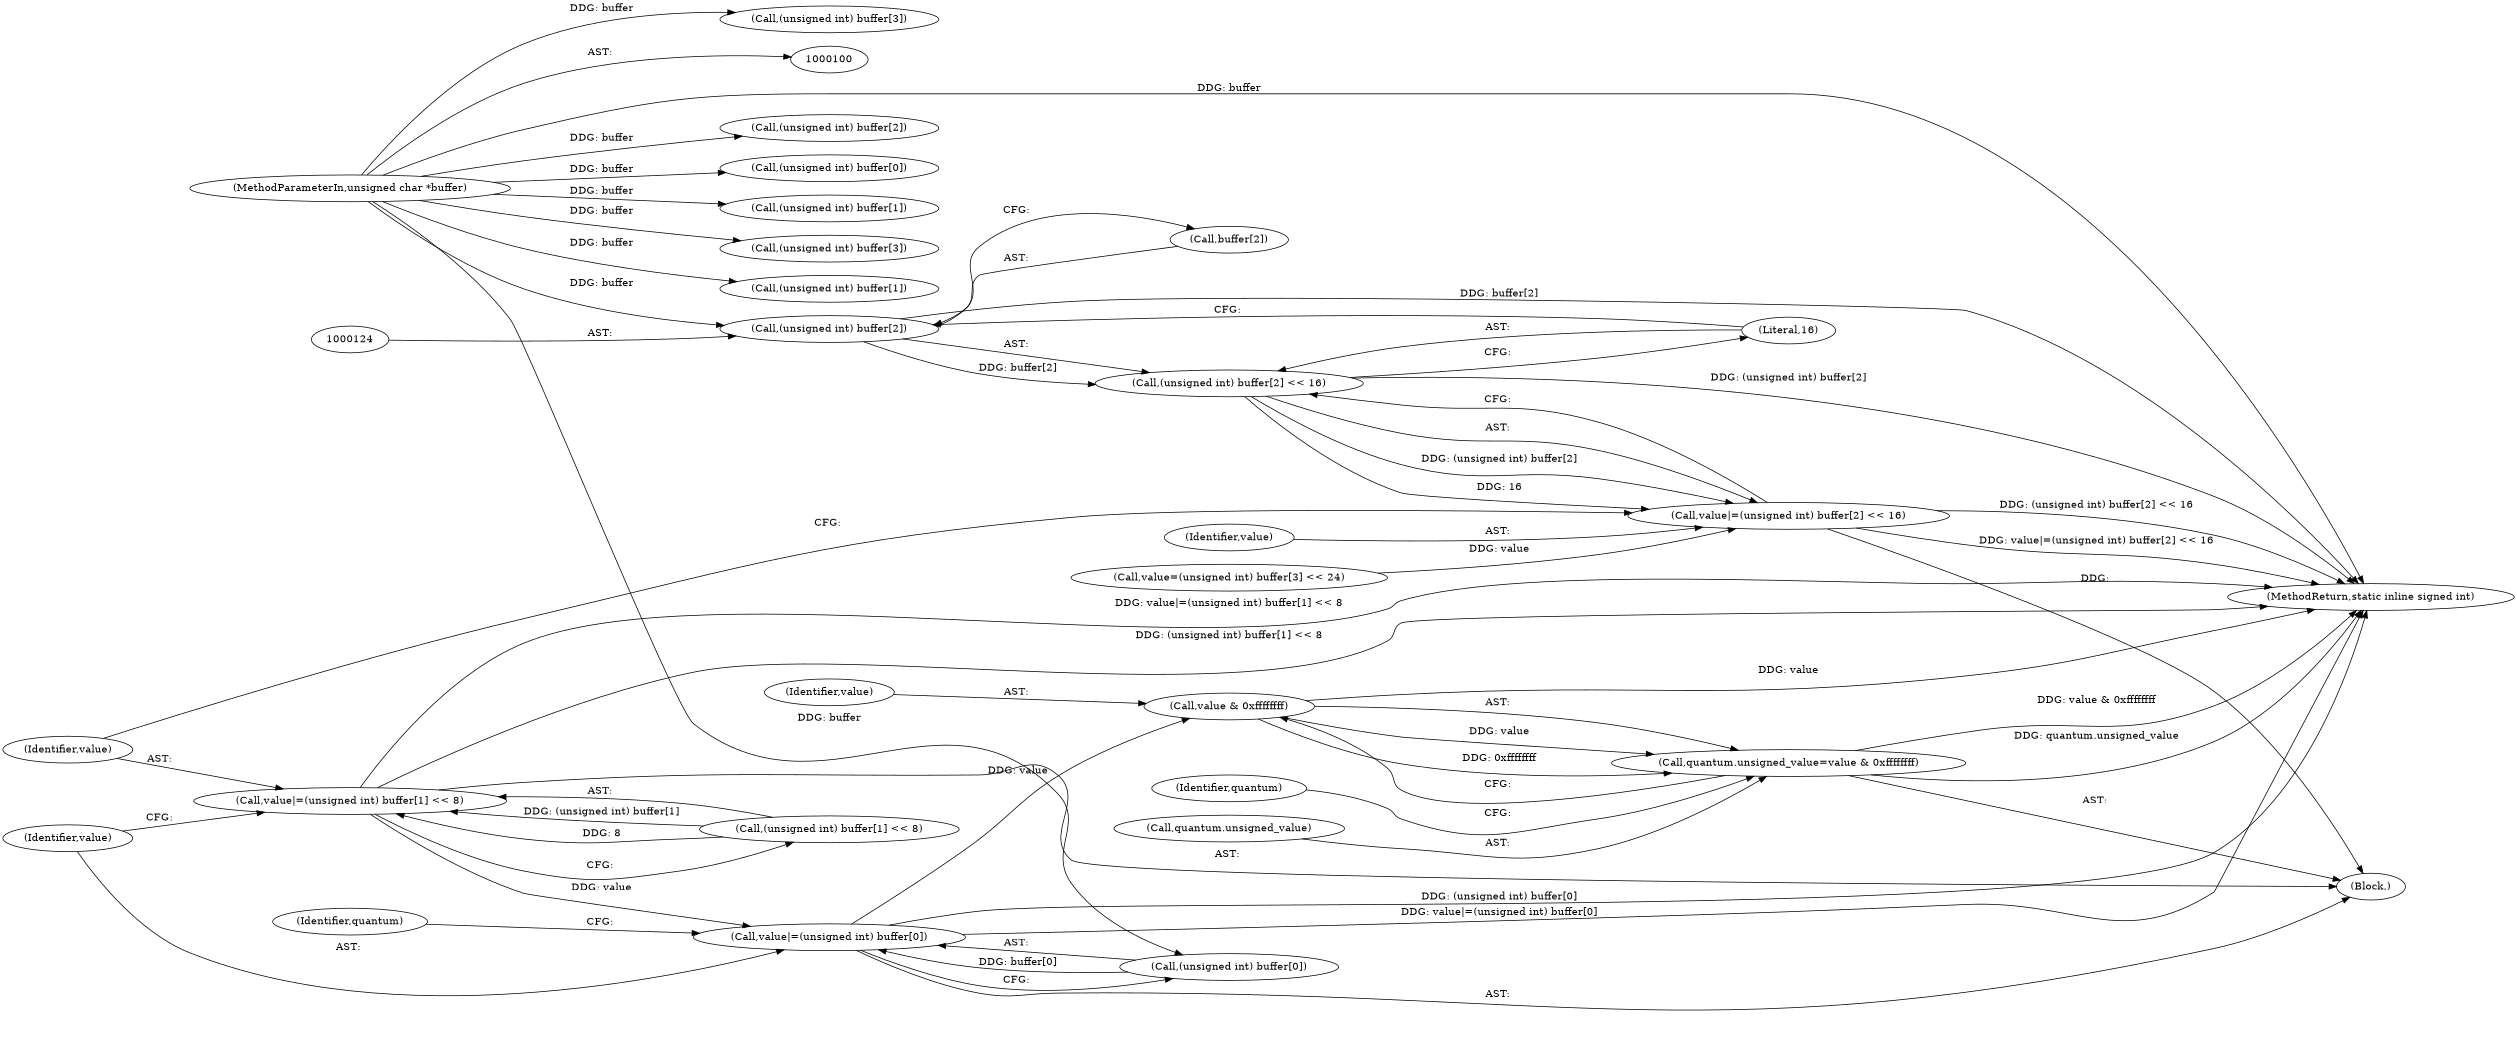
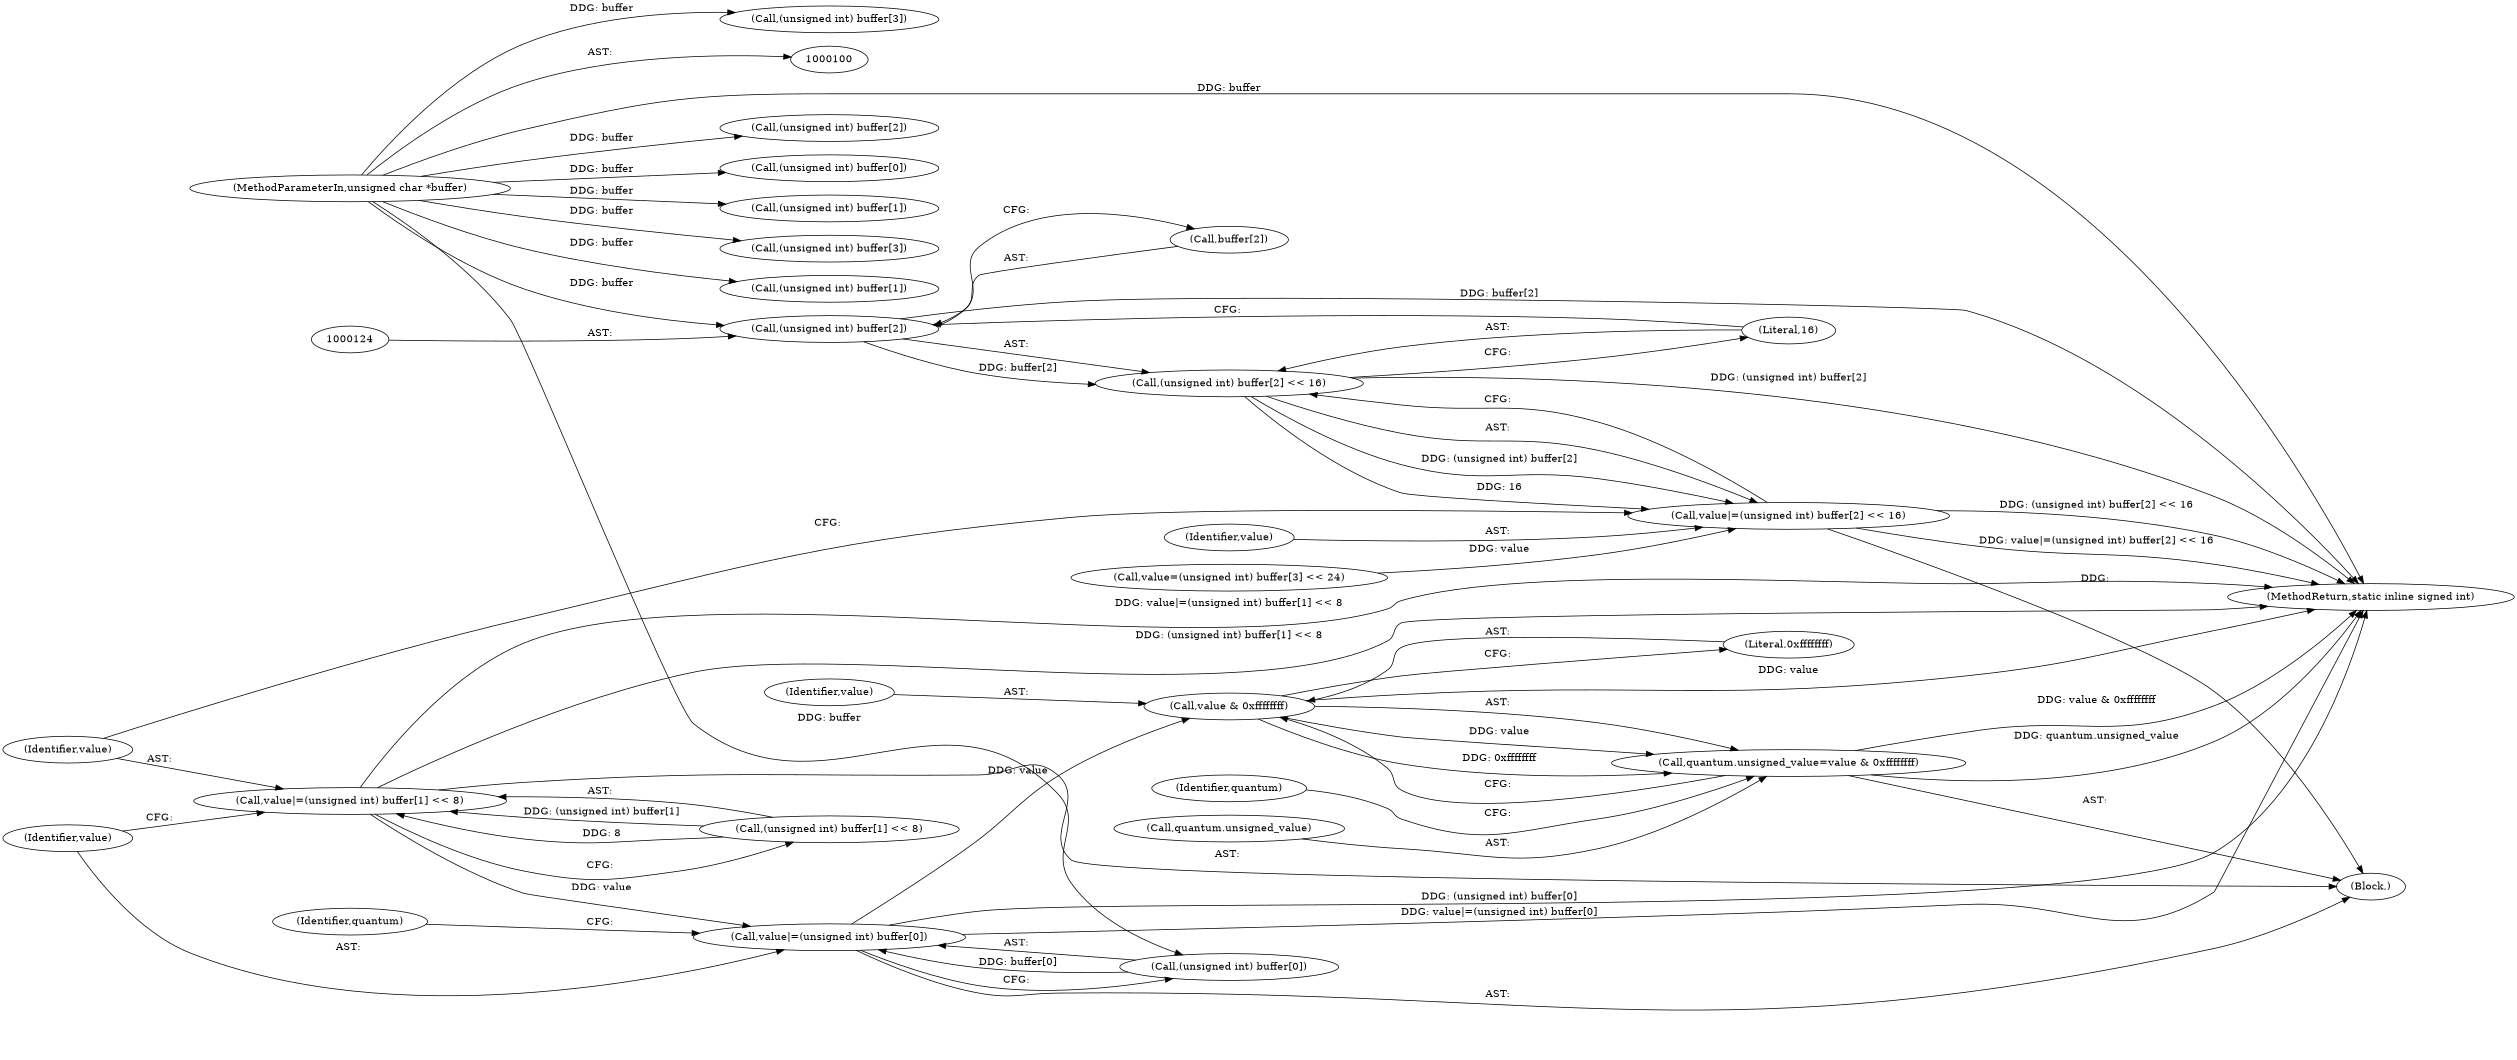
  digraph {
    rankdir=LR
    n1 [label="(Call,(unsigned int) buffer[2])"]
    n2 [label="(Call,(unsigned int) buffer[2] << 16)"]
    n3 [label="(Call,buffer[2])"]
    n4 [label="(MethodReturn,static inline signed int)"]
    n5 [label="(Call,value|=(unsigned int) buffer[2] << 16)"]
    n6 [label="(Literal,16)"]
    n7 [label="(MethodParameterIn,unsigned char *buffer)"]
    n8 [label="(Call,(unsigned int) buffer[0])"]
    n9 [label="(Call,(unsigned int) buffer[2])"]
    n10 [label="(Call,(unsigned int) buffer[0])"]
    n11 [label="(Call,(unsigned int) buffer[1])"]
    n12 [label="(Call,(unsigned int) buffer[3])"]
    n13 [label="(Call,(unsigned int) buffer[1])"]
    n14 [label="(Call,(unsigned int) buffer[3])"]
    1000100
    n16 [label="(Call,value|=(unsigned int) buffer[0])"]
    n17 [label="(Block,)"]
    n18 [label="(Call,value|=(unsigned int) buffer[1] << 8)"]
    n19 [label="(Call,(unsigned int) buffer[1] << 8)"]
    n20 [label="(Call,value & 0xffffffff)"]
    n21 [label="(Call,quantum.unsigned_value=value & 0xffffffff)"]
+   n22 [label="(Literal,0xffffffff)"]
    n23 [label="(Identifier,quantum)"]
    n24 [label="(Identifier,quantum)"]
    n25 [label="(Identifier,value)"]
    n26 [label="(Identifier,value)"]
    n27 [label="(Identifier,value)"]
    n28 [label="(Call,quantum.unsigned_value)"]
    n29 [label="(Call,value=(unsigned int) buffer[3] << 24)"]
    n30 [label="(Identifier,value)"]
    1000124
    n1 -> n2 [label="AST: "]
    n1 -> n2 [label="DDG: buffer[2]"]
    n1 -> n3 [label="CFG: "]
    n1 -> n4 [label="DDG: buffer[2]"]
    n2 -> n4 [label="DDG: (unsigned int) buffer[2]"]
    n2 -> n5 [label="AST: "]
    n2 -> n5 [label="DDG: (unsigned int) buffer[2]"]
    n2 -> n5 [label="DDG: 16"]
    n2 -> n6 [label="CFG: "]
    n3 -> n1 [label="AST: "]
    n5 -> n2 [label="CFG: "]
    n5 -> n4 [label="DDG: value|=(unsigned int) buffer[2] << 16"]
    n5 -> n4 [label="DDG: (unsigned int) buffer[2] << 16"]
    n5 -> n17 [label="DDG: "]
    n6 -> n1 [label="CFG: "]
    n6 -> n2 [label="AST: "]
    n7 -> n1 [label="DDG: buffer"]
    n7 -> n4 [label="DDG: buffer"]
    n7 -> n8 [label="DDG: buffer"]
    n7 -> n9 [label="DDG: buffer"]
    n7 -> n10 [label="DDG: buffer"]
    n7 -> n11 [label="DDG: buffer"]
    n7 -> n12 [label="DDG: buffer"]
    n7 -> n13 [label="DDG: buffer"]
    n7 -> n14 [label="DDG: buffer"]
    n7 -> 1000100 [label="AST: "]
    n8 -> n16 [label="AST: "]
    n8 -> n16 [label="DDG: buffer[0]"]
    n16 -> n4 [label="DDG: (unsigned int) buffer[0]"]
    n16 -> n4 [label="DDG: value|=(unsigned int) buffer[0]"]
    n16 -> n8 [label="CFG: "]
    n16 -> n17 [label="AST: "]
    n16 -> n20 [label="DDG: value"]
    n18 -> n4 [label="DDG: value|=(unsigned int) buffer[1] << 8"]
    n18 -> n4 [label="DDG: (unsigned int) buffer[1] << 8"]
    n18 -> n16 [label="DDG: value"]
    n18 -> n17 [label="AST: "]
    n18 -> n19 [label="CFG: "]
    n19 -> n18 [label="AST: "]
    n19 -> n18 [label="DDG: (unsigned int) buffer[1]"]
    n19 -> n18 [label="DDG: 8"]
    n20 -> n4 [label="DDG: value"]
    n20 -> n21 [label="AST: "]
    n20 -> n21 [label="DDG: value"]
    n20 -> n21 [label="DDG: 0xffffffff"]
+   n20 -> n22 [label="CFG: "]
    n21 -> n4 [label="DDG: quantum.unsigned_value"]
    n21 -> n4 [label="DDG: value & 0xffffffff"]
    n21 -> n17 [label="AST: "]
    n21 -> n20 [label="CFG: "]
+   n22 -> n20 [label="AST: "]
    n23 -> n21 [label="CFG: "]
    n24 -> n16 [label="CFG: "]
    n25 -> n16 [label="AST: "]
    n25 -> n18 [label="CFG: "]
    n26 -> n5 [label="CFG: "]
    n26 -> n18 [label="AST: "]
    n27 -> n5 [label="AST: "]
    n28 -> n21 [label="AST: "]
    n29 -> n5 [label="DDG: value"]
    n30 -> n20 [label="AST: "]
    1000124 -> n1 [label="AST: "]
  }
